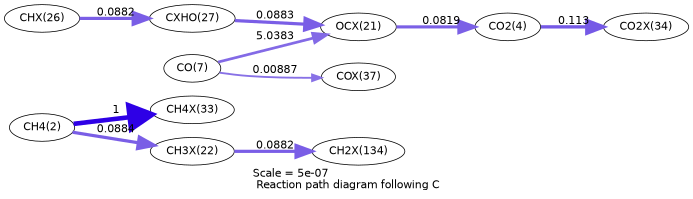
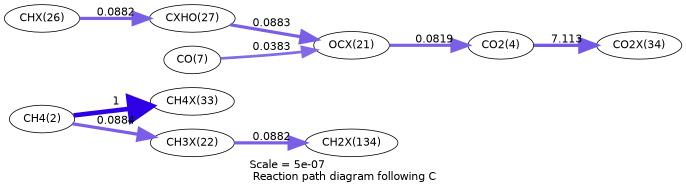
  digraph {
    fontname=Helvetica
    label="Scale = 5e-07\l Reaction path diagram following C"
    rankdir=LR
    node [fontname=Helvetica]
    edge [arrowsize=2.08 color="0.7, 0.588, 0.9" fontname=Helvetica penwidth=4.17]
    n1 [label="CH4(2)"]
    n2 [label="CH4X(33)"]
    n3 [label="CH3X(22)"]
    n4 [label="CH2X(134)"]
    n5 [label="CHX(26)"]
    n6 [label="CXHO(27)"]
    n7 [label="OCX(21)"]
    n8 [label="CO2(4)"]
    n9 [label="CO2X(34)"]
    n10 [label="CO(7)"]
-   n11 [label="COX(37)"]
    n1 -> n2 [arrowsize=3 color="0.7, 1.5, 0.9" label=" 1" penwidth=6]
    n1 -> n3 [label=" 0.0884"]
    n3 -> n4 [label=" 0.0882"]
    n5 -> n6 [label=" 0.0882"]
    n6 -> n7 [label=" 0.0883"]
    n7 -> n8 [arrowsize=2.06 color="0.7, 0.582, 0.9" label=" 0.0819" penwidth=4.11]
-   n8 -> n9 [arrowsize=2.18 color="0.7, 0.613, 0.9" label=" 0.113" penwidth=4.35]
-   n10 -> n7 [arrowsize=1.77 color="0.7, 0.538, 0.9" label=" 5.0383" penwidth=3.54]
-   n10 -> n11 [arrowsize=1.22 color="0.7, 0.509, 0.9" label=" 0.00887" penwidth=2.43]
+   n8 -> n9 [arrowsize=2.18 color="0.7, 0.613, 0.9" label=" 7.113" penwidth=4.35]
+   n10 -> n7 [arrowsize=1.77 color="0.7, 0.538, 0.9" label=" 0.0383" penwidth=3.54]
  }
